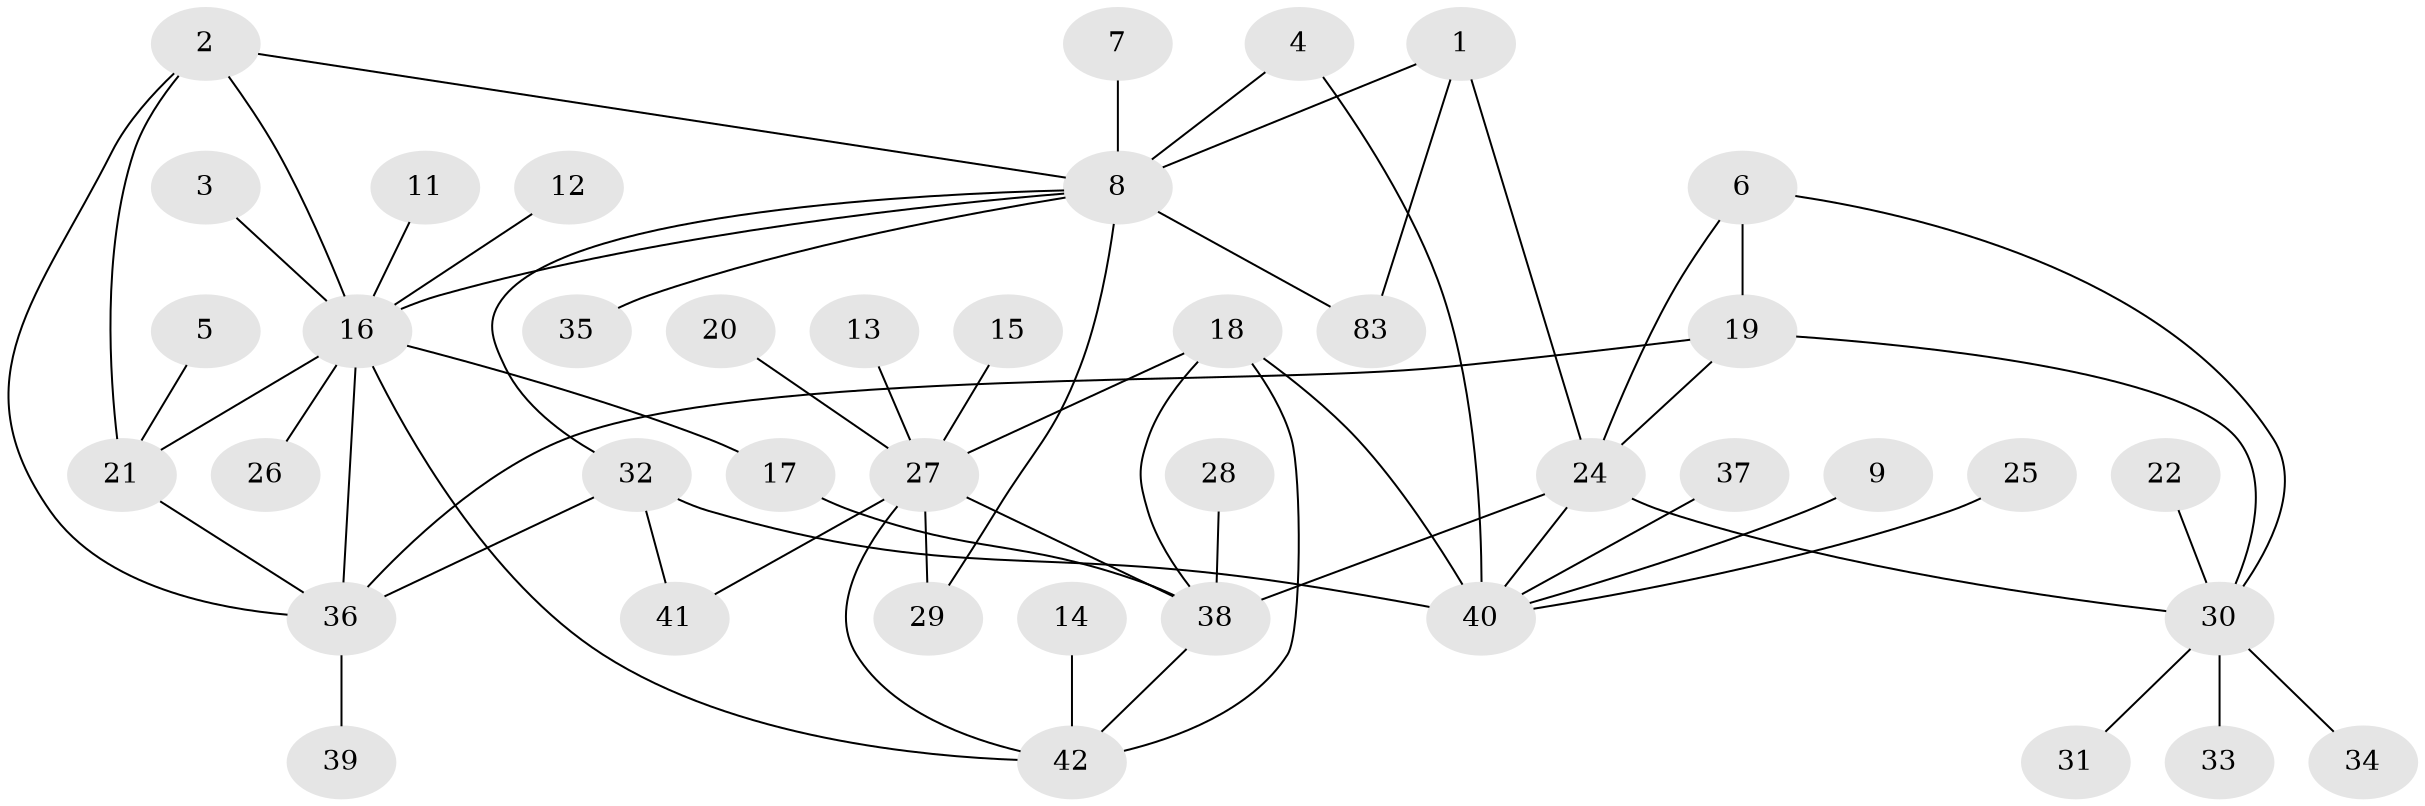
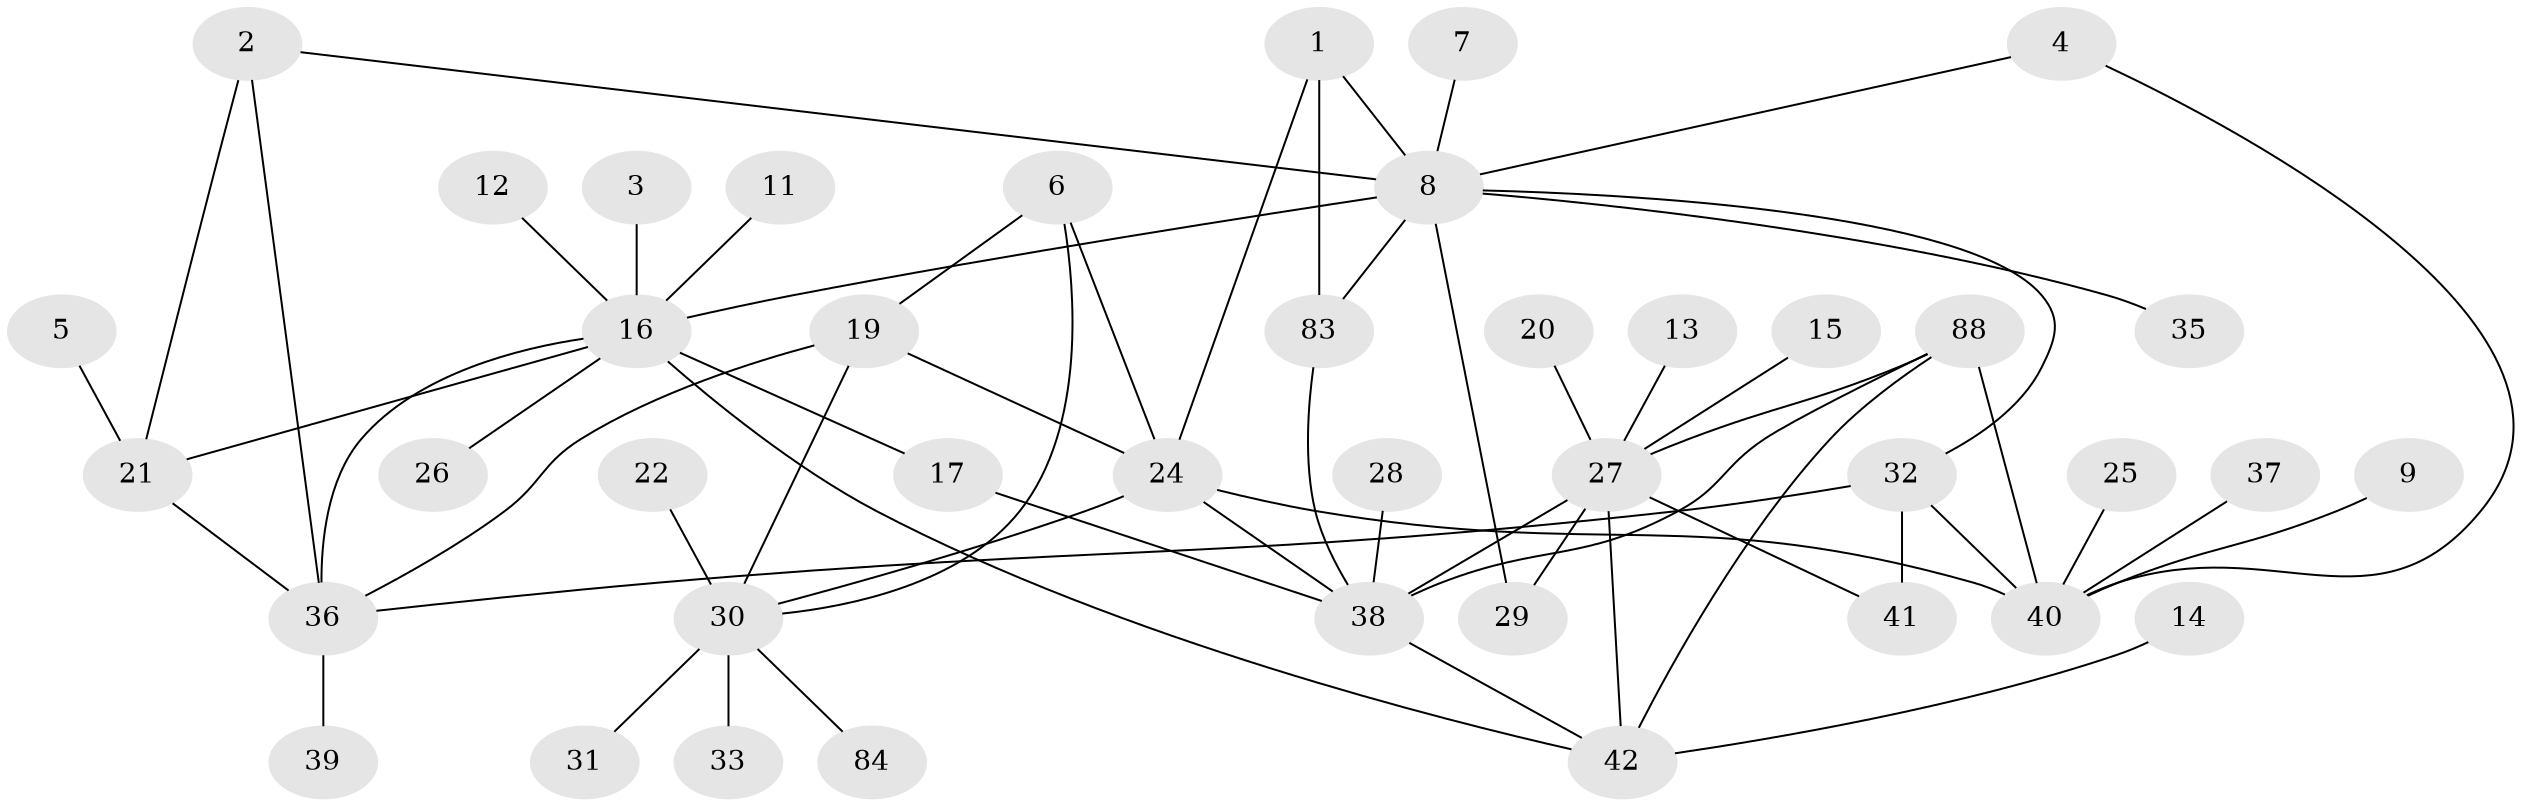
  graph {
    node [color=gray90 style=filled]
    edge [weight=1.0]
    1
    8
    n3 [label=83]
    24
    16
    29
    32
    35
    38
    40
    30
    2
    21
    36
    42
    17
    26
    39
    3
    4
    5
    6
    19
    31
    33
-   34
+   34 [label=84]
    7
    41
    9
    27
    11
    12
    13
    14
    15
-   18
+   18 [label=88]
    20
    22
    25
    28
    37
    1 -- 8 [weight=2.0]
    1 -- n3 [weight=2.0]
    1 -- 24
    8 -- n3
    8 -- 16
    8 -- 29
    8 -- 32
    8 -- 35
+   n3 -- 38
    24 -- 38
    24 -- 40
    24 -- 30
    16 -- 21
    16 -- 36
    16 -- 42
    16 -- 17
    16 -- 26
    32 -- 40 [weight=3.0]
    32 -- 36
    32 -- 41
    38 -- 42
    30 -- 31
    30 -- 33
    30 -- 34
    2 -- 8
-   2 -- 16
    2 -- 21
    2 -- 36
    21 -- 36
    36 -- 39
    17 -- 38
    3 -- 16
    4 -- 8
    4 -- 40
    5 -- 21
    6 -- 24
    6 -- 30
    6 -- 19
    19 -- 24
    19 -- 30
    19 -- 36
    7 -- 8
    9 -- 40
    27 -- 29
    27 -- 38
    27 -- 42
    27 -- 41
    11 -- 16
    12 -- 16
    13 -- 27
    14 -- 42
    15 -- 27
    18 -- 38
    18 -- 40
    18 -- 42
    18 -- 27
    20 -- 27
    22 -- 30
    25 -- 40
    28 -- 38
    37 -- 40
  }
